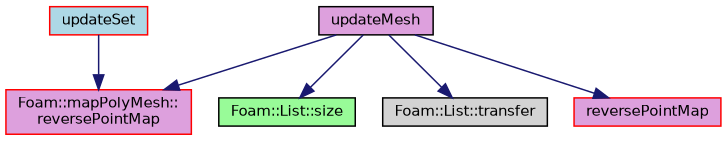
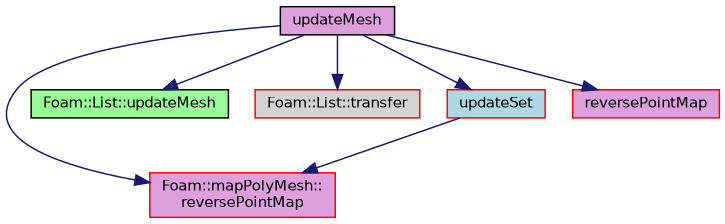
  digraph {
    rankdir=TB
    node [color=black fillcolor=plum fontname=Helvetica fontsize=10 shape=record style=filled]
    edge [color=midnightblue fontname=Helvetica fontsize=10 labelfontname=Helvetica labelfontsize=10 style=solid]
    n1 [fontcolor=black height=0.2 label=updateMesh width=0.4]
    n2 [color=red height=0.2 label="Foam::mapPolyMesh::\lreversePointMap" width=0.4]
-   n3 [fillcolor=palegreen height=0.2 label="Foam::List::size" width=0.4]
-   n4 [fillcolor=lightgrey height=0.2 label="Foam::List::transfer" width=0.4]
+   n3 [fillcolor=palegreen height=0.2 label="Foam::List::updateMesh" width=0.4]
+   n4 [color=red fillcolor=lightgrey height=0.2 label="Foam::List::transfer" width=0.4]
    n5 [color=red fillcolor=lightblue height=0.2 label=updateSet width=0.4]
    n6 [color=red height=0.2 label=reversePointMap width=0.4]
    n1 -> n2
    n1 -> n3
    n1 -> n4
+   n1 -> n5
    n1 -> n6
    n5 -> n2
  }
